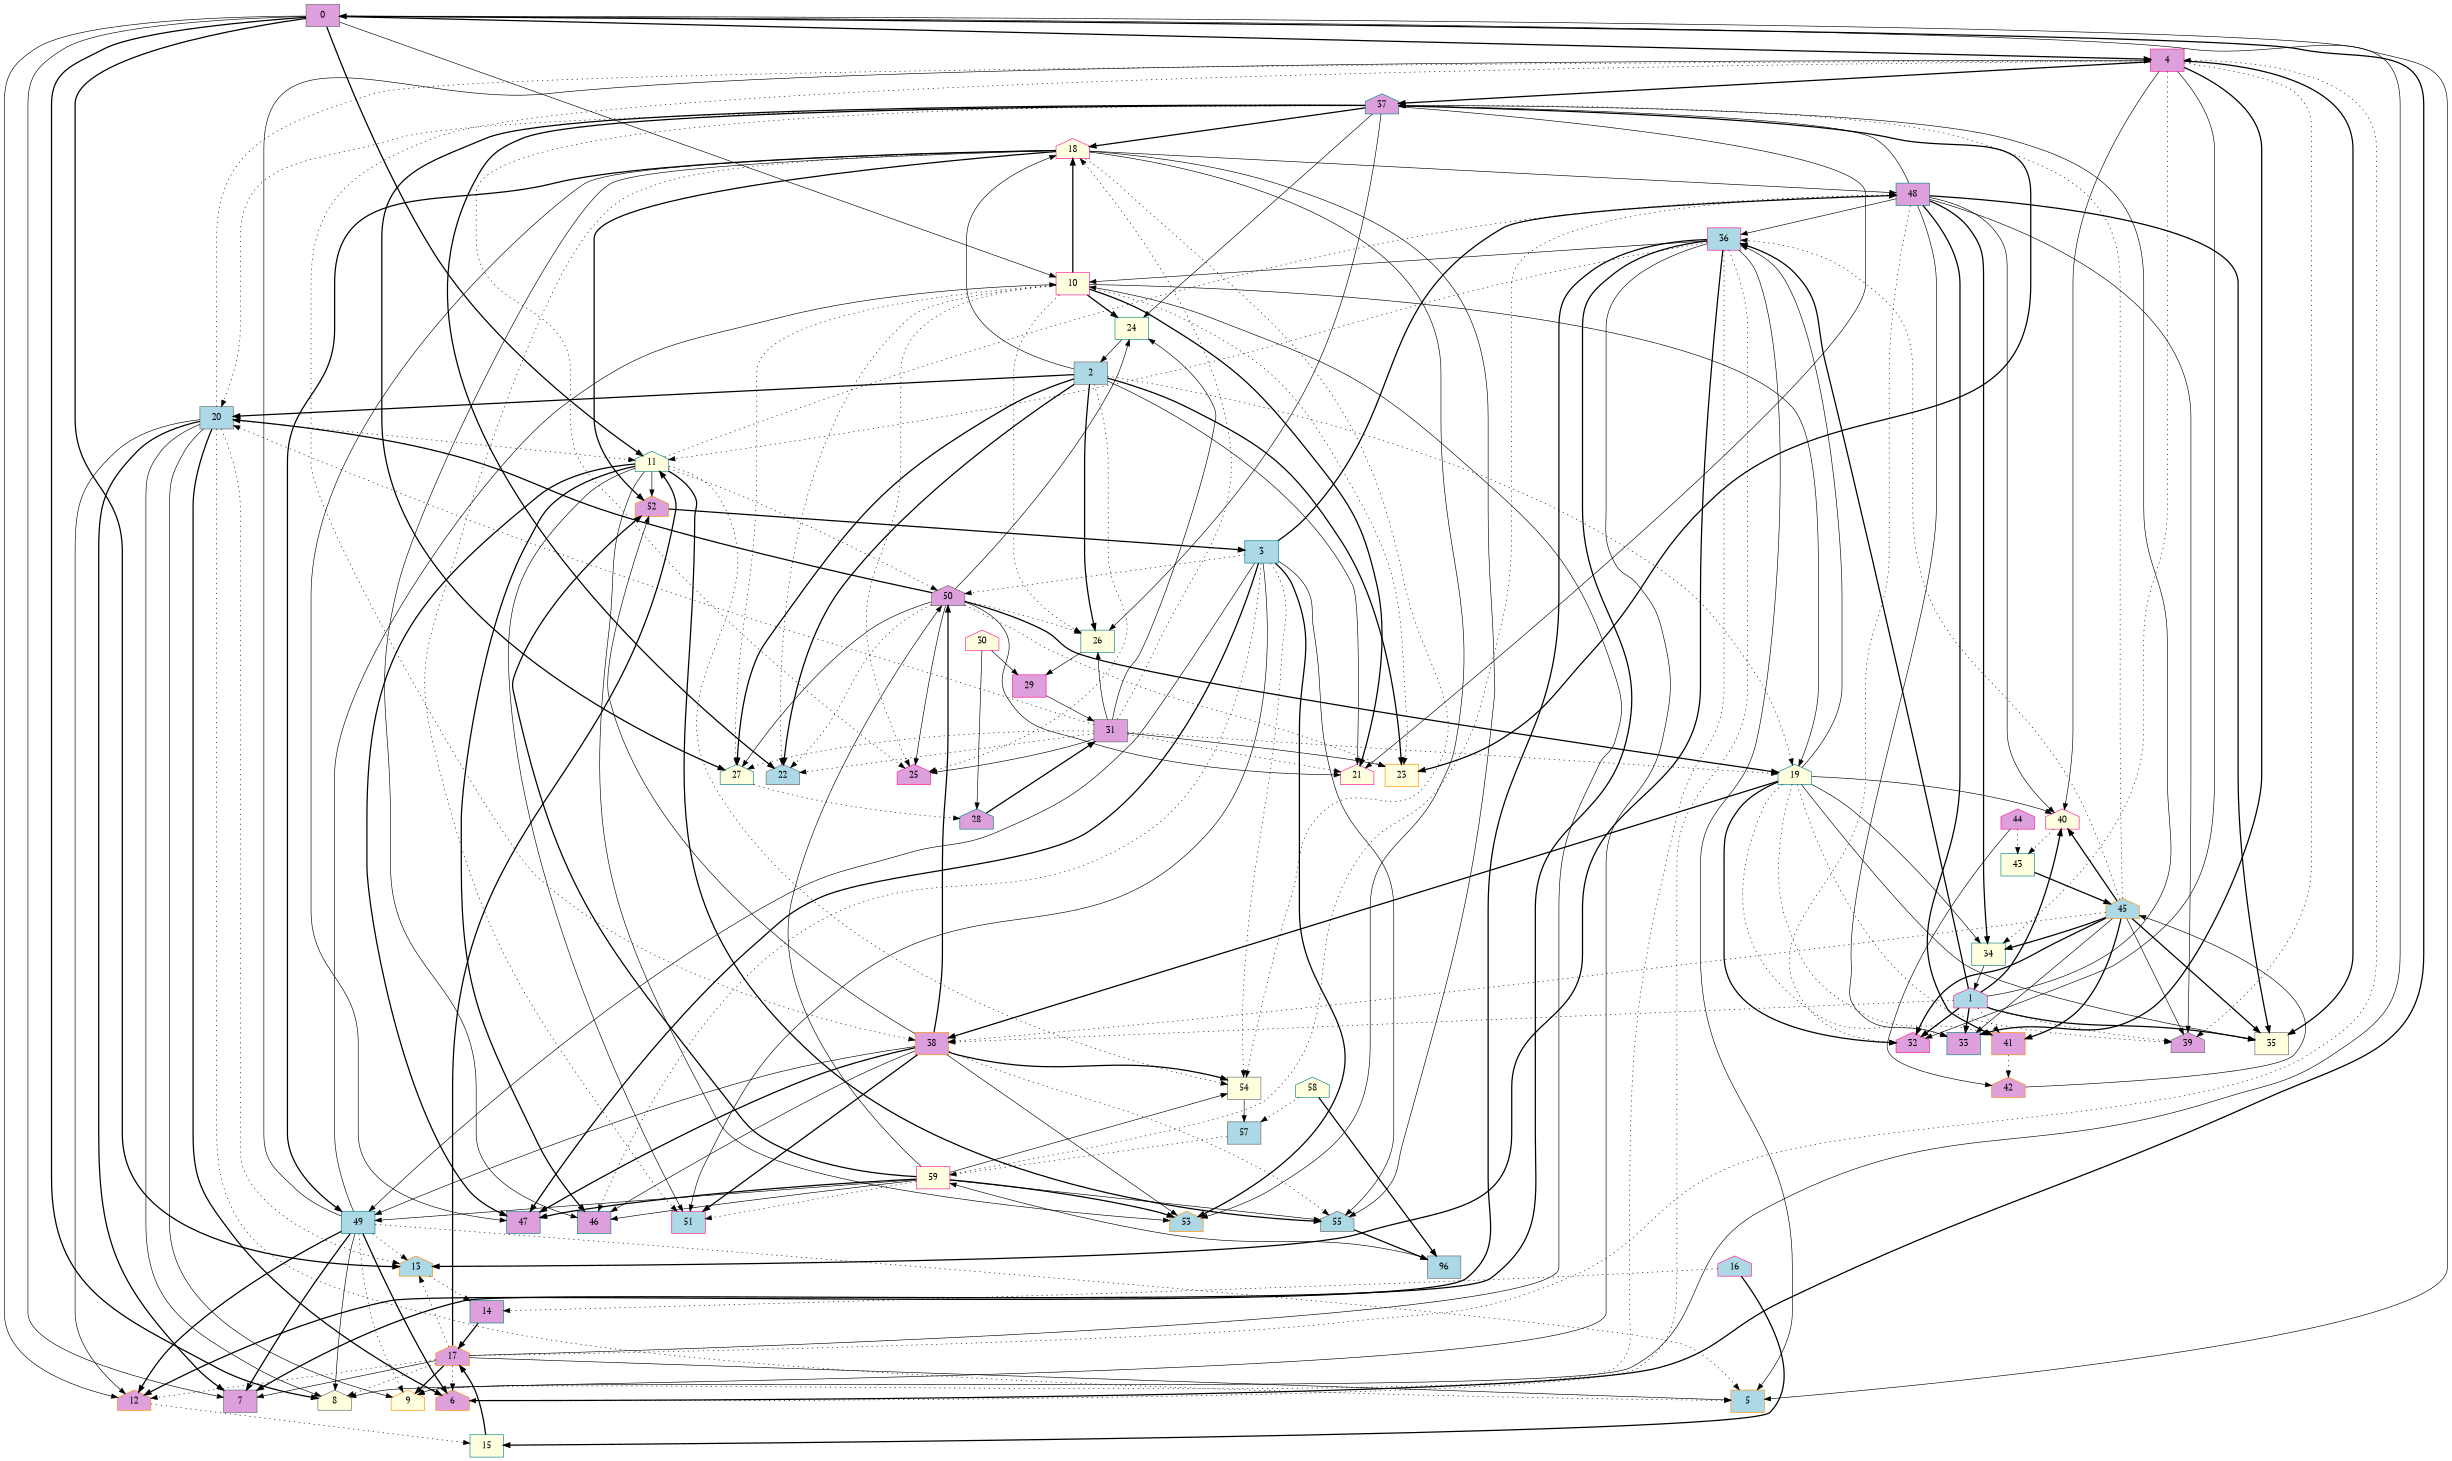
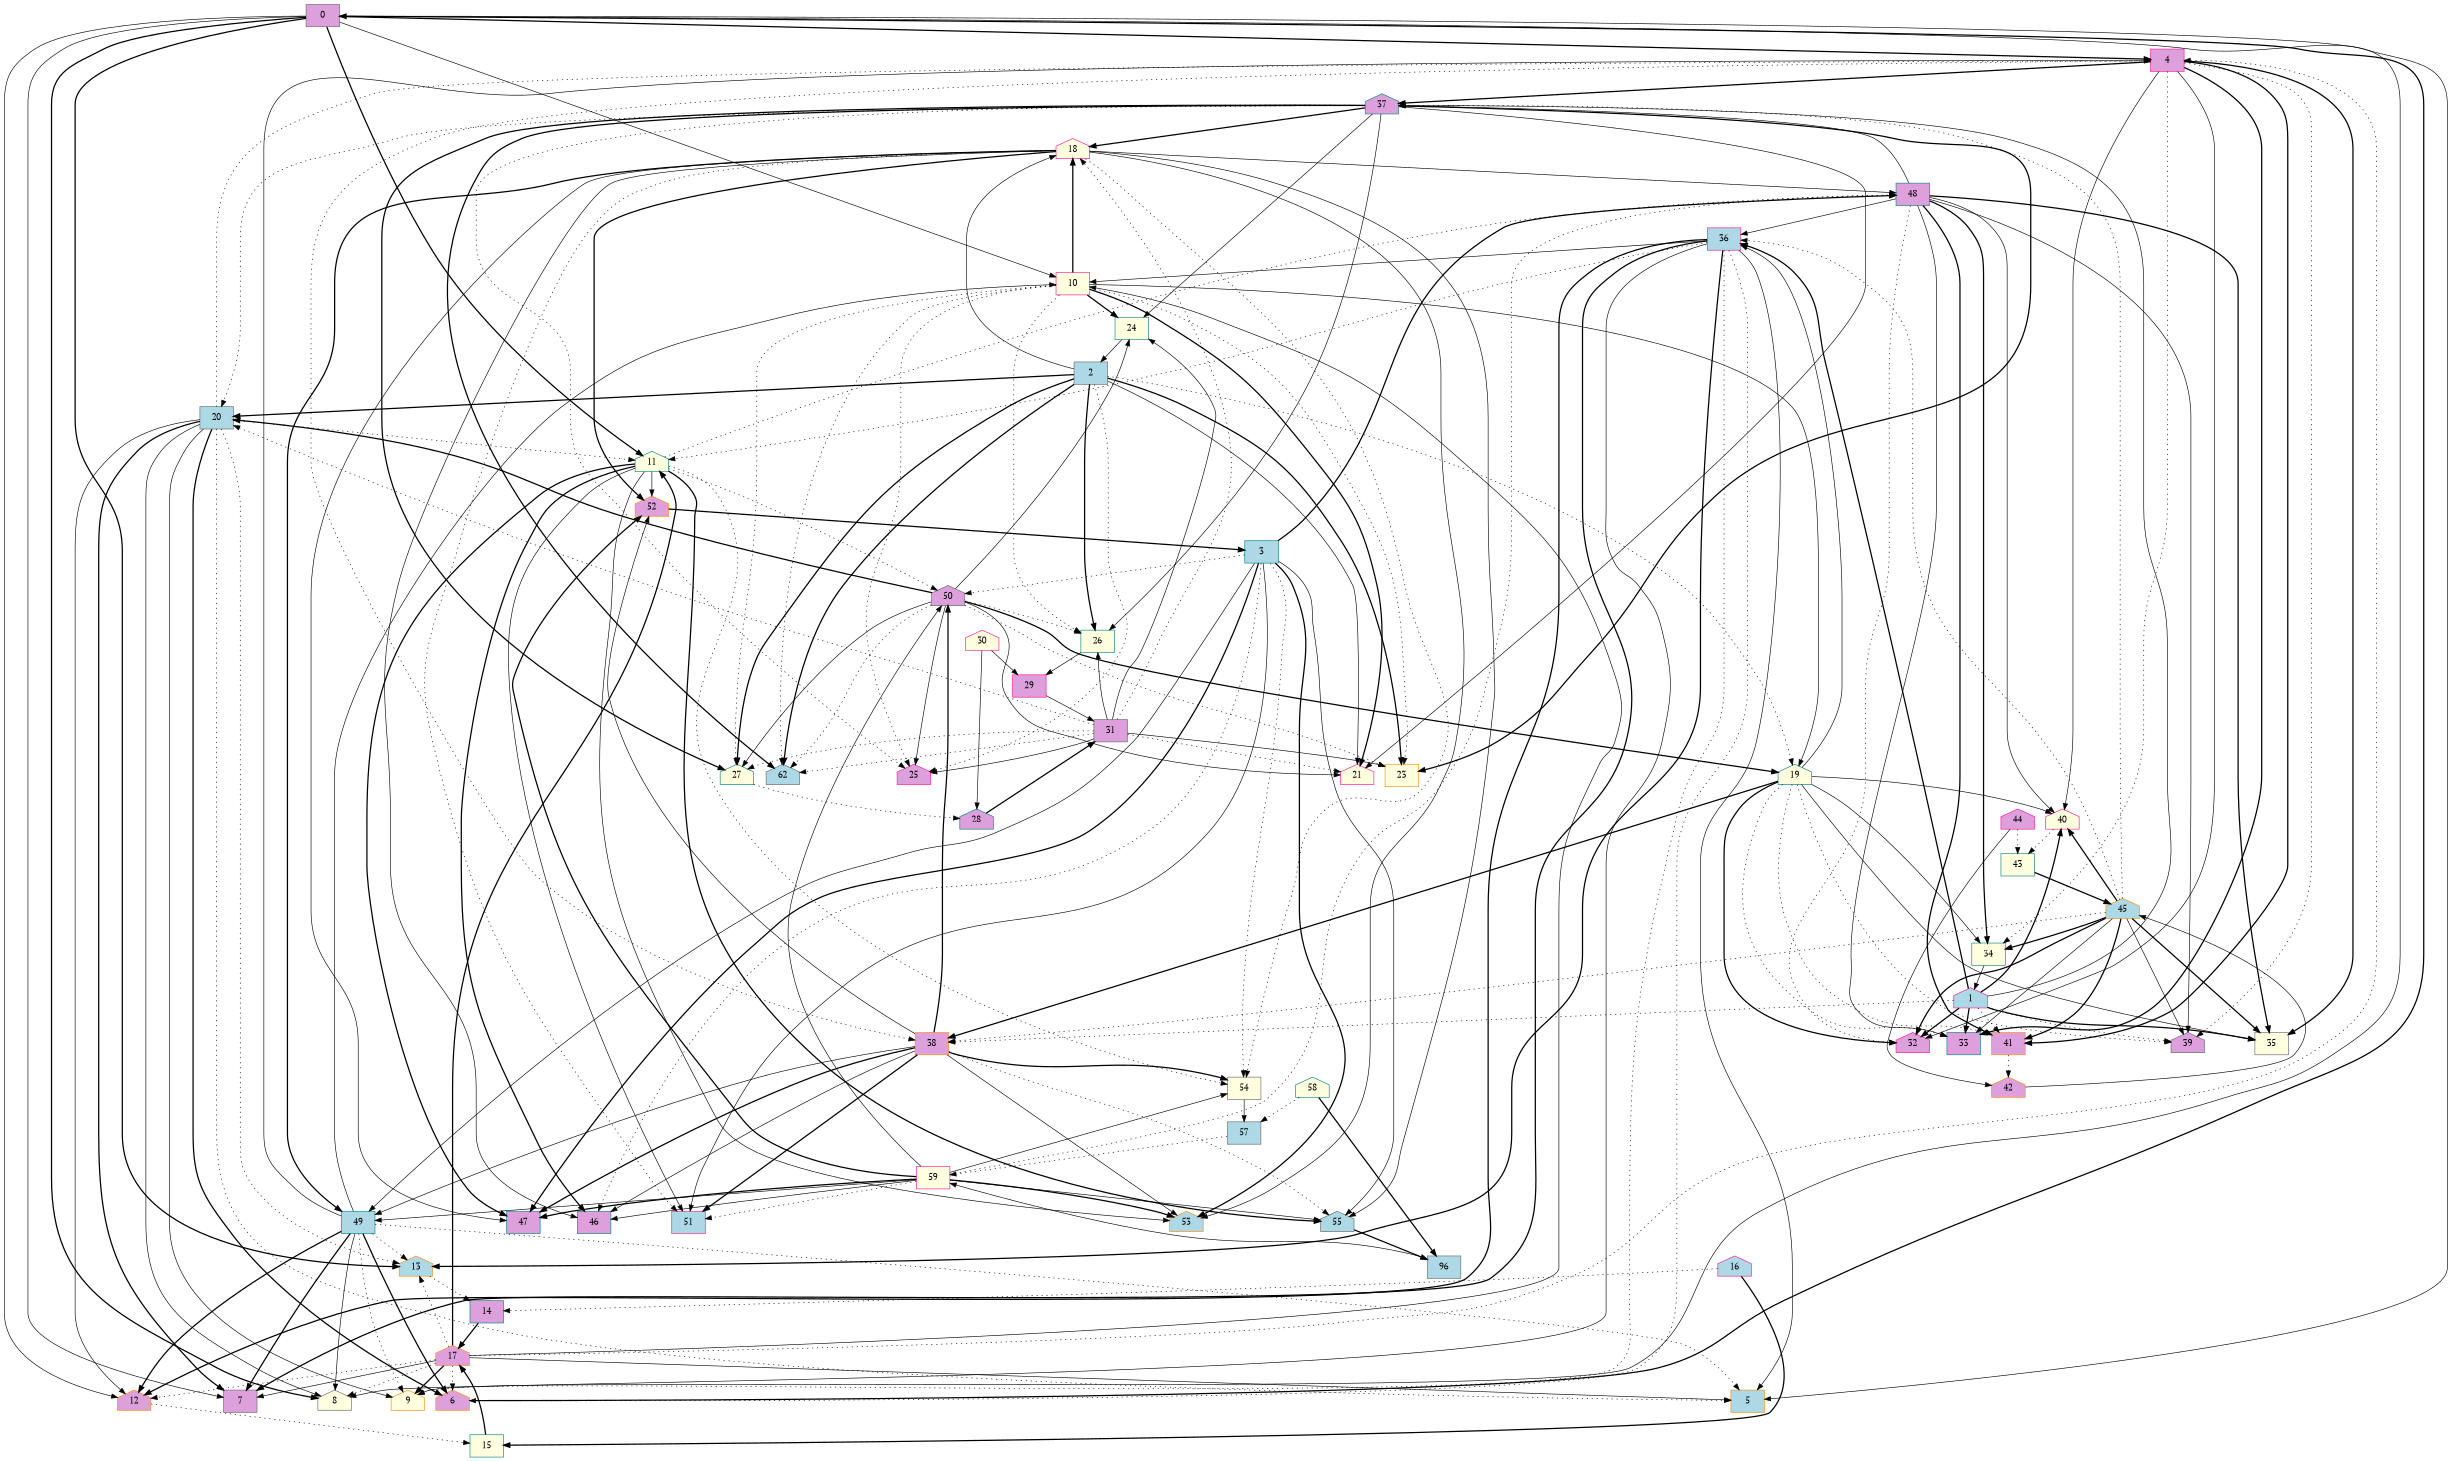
  strict digraph {
    fontname="PT Serif"
    node [arch_type=mux color=teal fillcolor=plum fontname="PT Serif" shape=box style=filled]
    edge [fontname="PT Serif" style=solid]
    0 [arch_label=0 arch_type=memport color=gray40]
    4 [arch_label=4 color=deeppink]
    5 [arch_label=5 color=darkorange fillcolor=lightblue]
    7 [arch_label=7 color=gray40]
    8 [arch_label=8 color=gray40 fillcolor=lightyellow shape=house]
    9 [arch_label=9 color=darkorange fillcolor=lightyellow shape=house]
    10 [arch_label=10 color=deeppink fillcolor=lightyellow]
    11 [arch_label=11 fillcolor=lightyellow shape=house]
    12 [arch_label=12 color=darkorange shape=house]
    13 [arch_label=13 color=darkorange fillcolor=lightblue shape=house]
    32 [arch_label=32 color=deeppink shape=house]
    33 [arch_label=33]
    35 [arch_label=35 color=gray40 fillcolor=lightyellow]
    37 [arch_label=37 shape=house]
    38 [arch_label=38 color=darkorange]
    39 [arch_label=39 color=gray40 shape=house]
    40 [arch_label=40 color=deeppink fillcolor=lightyellow shape=house]
    41 [arch_label=41 color=darkorange]
    34 [arch_label=34 fillcolor=lightyellow]
    18 [arch_label=18 color=deeppink fillcolor=lightyellow shape=house]
    19 [arch_label=19 fillcolor=lightyellow shape=house]
    21 [arch_label=21 color=deeppink fillcolor=lightyellow shape=house]
-   22 [arch_label=22 color=gray40 fillcolor=lightblue shape=house]
+   22 [arch_label=22 color=gray40 fillcolor=lightblue shape=house label=62]
    23 [arch_label=23 color=darkorange fillcolor=lightyellow]
    25 [arch_label=25 color=deeppink shape=house]
    26 [arch_label=26 fillcolor=lightyellow]
    27 [arch_label=27 fillcolor=lightyellow shape=house]
    24 [arch_label=24 fillcolor=lightyellow]
    46 [arch_label=46]
    47 [arch_label=47]
    48 [arch_label=48]
    50 [arch_label=50 color=gray40 shape=house]
    51 [arch_label=51 color=deeppink fillcolor=lightblue]
    53 [arch_label=53 color=darkorange fillcolor=lightblue shape=house]
    54 [arch_label=54 color=gray40 fillcolor=lightyellow]
    55 [arch_label=55 color=gray40 fillcolor=lightblue shape=house]
    52 [arch_label=52 color=darkorange shape=house]
    15 [arch_label=15 fillcolor=lightyellow]
    14 [arch_label=14]
    1 [arch_label=1 arch_type=memport color=deeppink fillcolor=lightblue shape=house]
    36 [arch_label=36 color=deeppink fillcolor=lightblue]
    6 [arch_label=6 color=darkorange shape=house]
    20 [arch_label=20 color=gray40 fillcolor=lightblue]
    49 [arch_label=49 fillcolor=lightblue]
    43 [arch_label=43 fillcolor=lightyellow]
    42 [arch_label=42 color=darkorange shape=house]
    2 [arch_label=2 arch_type=memport color=gray40 fillcolor=lightblue]
    29 [arch_label=29 color=deeppink]
    28 [arch_label=28 shape=house]
    3 [arch_label=3 arch_type=memport fillcolor=lightblue]
    57 [arch_label=57 color=gray40 fillcolor=lightblue]
    n52 [arch_label=56 color=gray40 fillcolor=lightblue label=96]
    17 [arch_label=17 arch_type=alu color=darkorange shape=house]
    16 [arch_label=16 arch_type=constant color=deeppink fillcolor=lightblue shape=house]
    31 [arch_label=31 arch_type=alu color=gray40]
    30 [arch_label=30 arch_type=constant color=deeppink fillcolor=lightyellow shape=house]
    45 [arch_label=45 arch_type=alu color=darkorange fillcolor=lightblue shape=house]
    44 [arch_label=44 arch_type=constant color=deeppink shape=house]
    59 [arch_label=59 arch_type=alu color=deeppink fillcolor=lightyellow]
    58 [arch_label=58 arch_type=constant fillcolor=lightyellow shape=house]
    0 -> 4 [style=bold]
    0 -> 5
    0 -> 7
    0 -> 8 [style=bold]
    0 -> 9
    0 -> 10
    0 -> 11 [style=bold]
    0 -> 12
    0 -> 13 [style=bold]
    4 -> 32
    4 -> 33 [style=bold]
    4 -> 35 [style=bold]
    4 -> 37 [style=bold]
    4 -> 38 [style=dotted]
    4 -> 39 [style=dotted]
    4 -> 40
+   4 -> 41 [style=bold]
    4 -> 34 [style=dotted]
    10 -> 18 [style=bold]
    10 -> 19
    10 -> 21 [style=bold]
    10 -> 22 [style=dotted]
    10 -> 23 [style=dotted]
    10 -> 25 [style=dotted]
    10 -> 26 [style=dotted]
    10 -> 27 [style=dotted]
    10 -> 24 [style=bold]
    11 -> 46 [style=bold]
    11 -> 47 [style=bold]
    11 -> 48 [style=dotted]
    11 -> 50 [style=dotted]
    11 -> 51
    11 -> 53
    11 -> 54 [style=dotted]
    11 -> 55 [style=bold]
    11 -> 52
    12 -> 15 [style=dotted]
    13 -> 14 [style=dotted]
    37 -> 18 [style=bold]
    37 -> 21
    37 -> 22 [style=bold]
    37 -> 23 [style=bold]
    37 -> 25 [style=dotted]
    37 -> 26
    37 -> 27 [style=bold]
    37 -> 24
    37 -> 20 [style=dotted]
    38 -> 46
    38 -> 47 [style=bold]
    38 -> 50 [style=bold]
    38 -> 51 [style=bold]
    38 -> 53
    38 -> 54 [style=bold]
    38 -> 55 [style=dotted]
    38 -> 52
    38 -> 49
    40 -> 43 [style=dotted]
    41 -> 42 [style=dotted]
    34 -> 1
    18 -> 46
    18 -> 47
    18 -> 48
    18 -> 51 [style=dotted]
    18 -> 53
    18 -> 54 [style=dotted]
    18 -> 55
    18 -> 52 [style=bold]
    18 -> 49 [style=bold]
    19 -> 32 [style=bold]
    19 -> 33 [style=dotted]
    19 -> 35
    19 -> 38 [style=bold]
    19 -> 39 [style=dotted]
    19 -> 40
    19 -> 41 [style=dotted]
    19 -> 34
    19 -> 36
    26 -> 29
    27 -> 28 [style=dotted]
    24 -> 2
    48 -> 32 [style=dotted]
    48 -> 33
    48 -> 35 [style=bold]
    48 -> 37
    48 -> 39
    48 -> 40
    48 -> 41 [style=bold]
    48 -> 34 [style=bold]
    48 -> 36
    50 -> 19 [style=bold]
    50 -> 21
    50 -> 22 [style=dotted]
    50 -> 23 [style=dotted]
    50 -> 25
    50 -> 26 [style=dotted]
    50 -> 27
    50 -> 24
    50 -> 20 [style=bold]
    54 -> 57
    55 -> n52 [style=bold]
    52 -> 3 [style=bold]
    15 -> 17 [style=bold]
    14 -> 17 [style=bold]
    1 -> 32 [style=bold]
    1 -> 33 [style=bold]
    1 -> 35 [style=bold]
    1 -> 37
    1 -> 38 [style=dotted]
    1 -> 39 [style=dotted]
    1 -> 40 [style=bold]
    1 -> 41 [style=dotted]
    1 -> 36 [style=bold]
    36 -> 5
    36 -> 7 [style=bold]
    36 -> 8
    36 -> 9 [style=dotted]
    36 -> 10
    36 -> 11 [style=dotted]
    36 -> 12 [style=bold]
    36 -> 13 [style=bold]
    36 -> 6 [style=dotted]
    6 -> 0 [style=bold]
    20 -> 4 [style=dotted]
    20 -> 5 [style=dotted]
    20 -> 7 [style=bold]
    20 -> 8
    20 -> 9
    20 -> 11 [style=dotted]
    20 -> 12
    20 -> 13 [style=dotted]
    20 -> 6 [style=bold]
    49 -> 4
    49 -> 5 [style=dotted]
    49 -> 7 [style=bold]
    49 -> 8
    49 -> 9 [style=dotted]
    49 -> 10
    49 -> 12 [style=bold]
    49 -> 13 [style=dotted]
    49 -> 6 [style=bold]
    43 -> 45 [style=bold]
    42 -> 45
    2 -> 18
    2 -> 19 [style=dotted]
    2 -> 21
    2 -> 22 [style=bold]
    2 -> 23 [style=bold]
    2 -> 25 [style=dotted]
    2 -> 26 [style=bold]
    2 -> 27 [style=bold]
    2 -> 20 [style=bold]
    29 -> 31
    28 -> 31 [style=bold]
    3 -> 46 [style=dotted]
    3 -> 47 [style=bold]
    3 -> 48 [style=bold]
    3 -> 50 [style=dotted]
    3 -> 51
    3 -> 53 [style=bold]
    3 -> 54 [style=dotted]
    3 -> 55
    3 -> 49
    57 -> 59 [style=dotted]
    n52 -> 59
    17 -> 4 [style=dotted]
    17 -> 5
    17 -> 7
    17 -> 8 [style=dotted]
    17 -> 9 [style=bold]
    17 -> 10
    17 -> 11 [style=bold]
    17 -> 12 [style=dotted]
    17 -> 13 [style=dotted]
    17 -> 6 [style=dotted]
    16 -> 15 [style=bold]
    16 -> 14 [style=dotted]
    31 -> 18 [style=dotted]
-   31 -> 19 [style=dotted]
    31 -> 21 [style=dotted]
    31 -> 22 [style=dotted]
    31 -> 23
    31 -> 25
    31 -> 26
    31 -> 27 [style=dotted]
    31 -> 24
    31 -> 20 [style=dotted]
    30 -> 29
    30 -> 28
    45 -> 32 [style=bold]
    45 -> 33
    45 -> 35 [style=bold]
    45 -> 37 [style=dotted]
    45 -> 38 [style=dotted]
    45 -> 39
    45 -> 40 [style=bold]
    45 -> 41 [style=bold]
    45 -> 34 [style=bold]
    45 -> 36 [style=dotted]
    44 -> 43 [style=dotted]
    44 -> 42
    59 -> 46
    59 -> 47 [style=bold]
    59 -> 48 [style=dotted]
    59 -> 50
    59 -> 51 [style=dotted]
    59 -> 53 [style=bold]
    59 -> 54
    59 -> 55
    59 -> 52 [style=bold]
    59 -> 49
    58 -> 57 [style=dotted]
    58 -> n52 [style=bold]
  }
